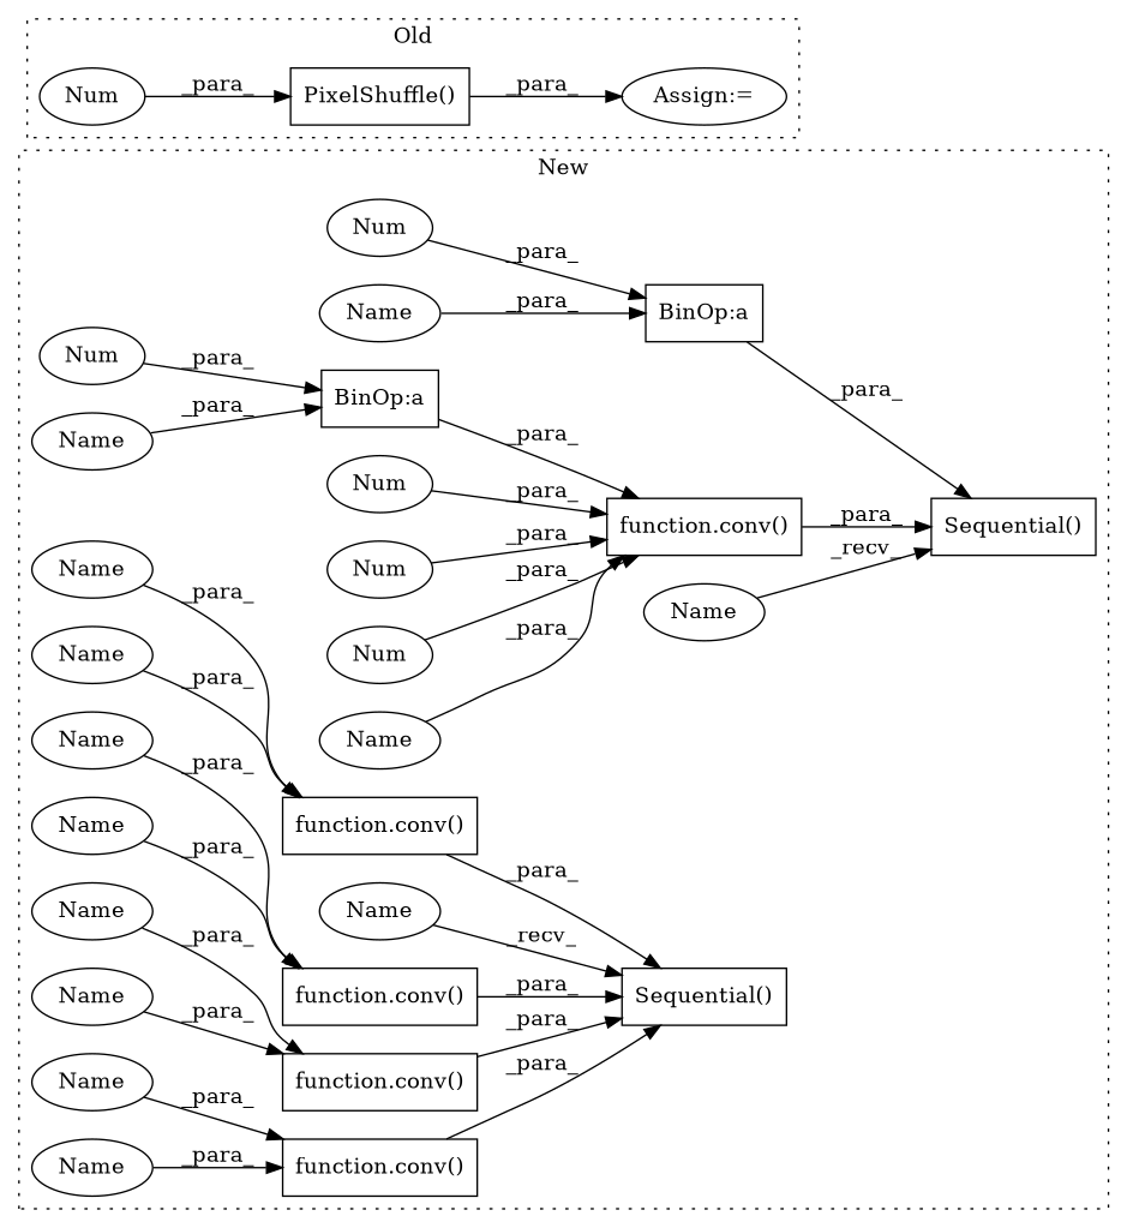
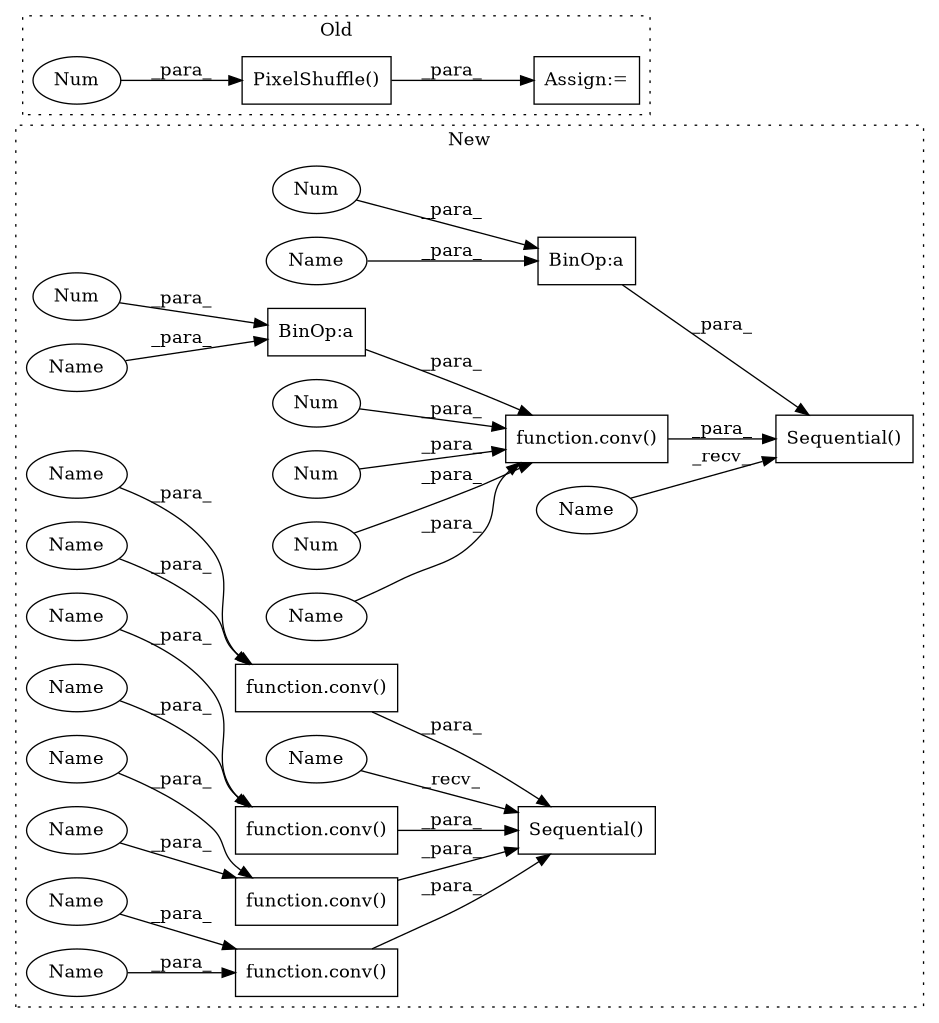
  digraph {
    rankdir=LR
    node [a=87 l=1 shape=ellipse]
    n1 [a=75 l="5,1" label="function.conv()" s="1335,1344" shape=box]
    n2 [a=75 l="27,11" label="Sequential()" s="1212,1417" shape=box]
    n3 [a=75 l="5,1" label="function.conv()" s="1359,1368" shape=box]
    n4 [a=75 l="27,15" label="Sequential()" s="1078,1171" shape=box]
    n5 [a=75 l="5,1" label="function.conv()" s="1383,1392" shape=box]
    n6 [a=82 l=2 label="BinOp:a" s=1155 shape=box]
    n7 [a=82 l=2 label="BinOp:a" s=1122 shape=box]
    n8 [a=76 label=Num s=1157]
    n9 [a=76 label=Num s=1124]
    n10 [a=75 l="5,1" label="function.conv()" s="1149,1170" shape=box]
    n11 [a=76 label=Num s=1166]
    n12 [a=76 label=Num s=1169]
    n13 [a=76 label=Num s=1163]
    n14 [a=75 l="5,1" label="function.conv()" s="1407,1416" shape=box]
    n15 [label=Name s=1340]
    n16 [label=Name s=1160]
    n17 [label=Name s=1391]
    n18 [label=Name s=1121]
    n19 [label=Name s=1388]
    n20 [label=Name s=1154]
    n21 [label=Name s=1412]
    n22 [label=Name s=1415]
    n23 [label=Name s=1364]
    n24 [label=Name s=1367]
    n25 [label=Name s=1343]
    n26 [l=2 label=Name s=1078]
    n27 [l=2 label=Name s=1212]
    n28 [a=75 l="16,1" label="PixelShuffle()" s="2264,2281" shape=box]
    n29 [a=76 label=Num s=2280]
-   n30 [a=68 l=3 label="Assign:=" s=2261]
+   n30 [a=68 l=3 label="Assign:=" s=2261 shape=box]
    subgraph cluster_1 {
      label=New
      style=dotted
      n1
      n2
      n3
      n4
      n5
      n6
      n7
      n8
      n9
      n10
      n11
      n12
      n13
      n14
      n15
      n16
      n17
      n18
      n19
      n20
      n21
      n22
      n23
      n24
      n25
      n26
      n27
    }
    subgraph cluster_2 {
      label=Old
      style=dotted
      n28
      n29
      n30
    }
    n1 -> n2 [label=_para_]
    n3 -> n2 [label=_para_]
    n5 -> n2 [label=_para_]
    n6 -> n10 [label=_para_]
    n7 -> n4 [label=_para_]
    n8 -> n6 [label=_para_]
    n9 -> n7 [label=_para_]
    n10 -> n4 [label=_para_]
    n11 -> n10 [label=_para_]
    n12 -> n10 [label=_para_]
    n13 -> n10 [label=_para_]
    n14 -> n2 [label=_para_]
    n15 -> n1 [label=_para_]
    n16 -> n10 [label=_para_]
    n17 -> n5 [label=_para_]
    n18 -> n7 [label=_para_]
    n19 -> n5 [label=_para_]
    n20 -> n6 [label=_para_]
    n21 -> n14 [label=_para_]
    n22 -> n14 [label=_para_]
    n23 -> n3 [label=_para_]
    n24 -> n3 [label=_para_]
    n25 -> n1 [label=_para_]
    n26 -> n4 [label=_recv_]
    n27 -> n2 [label=_recv_]
    n28 -> n30 [label=_para_]
    n29 -> n28 [label=_para_]
  }
